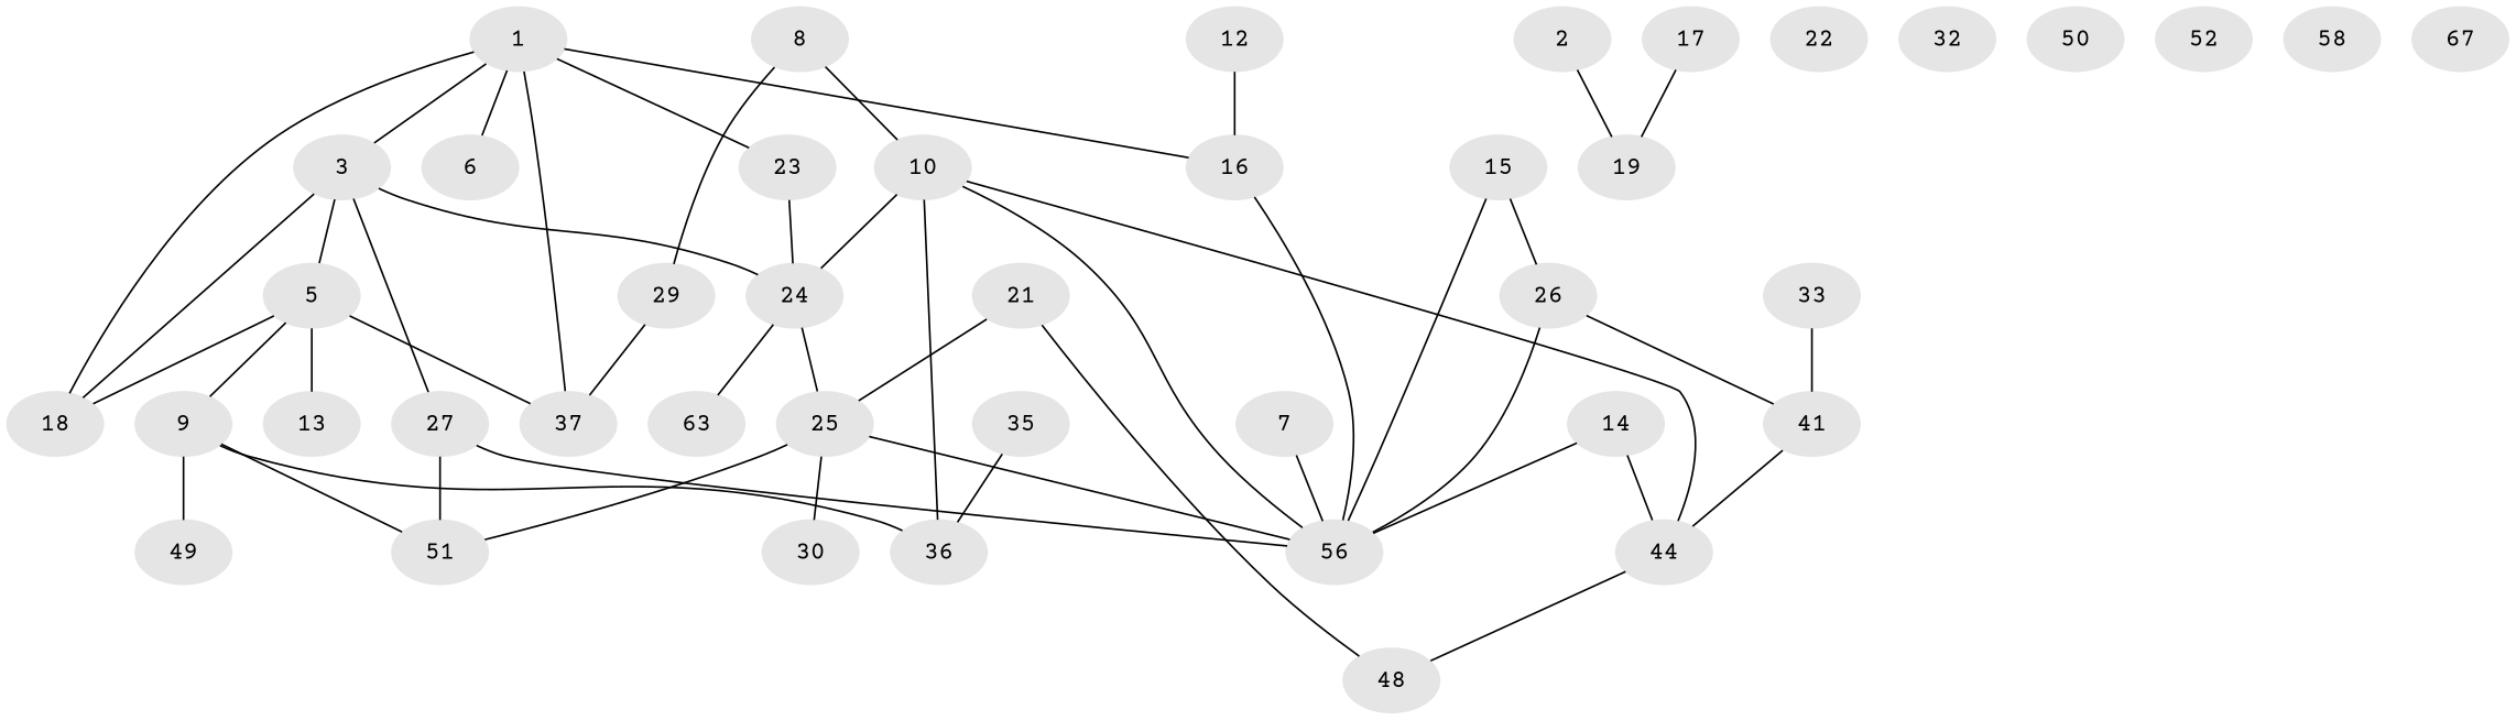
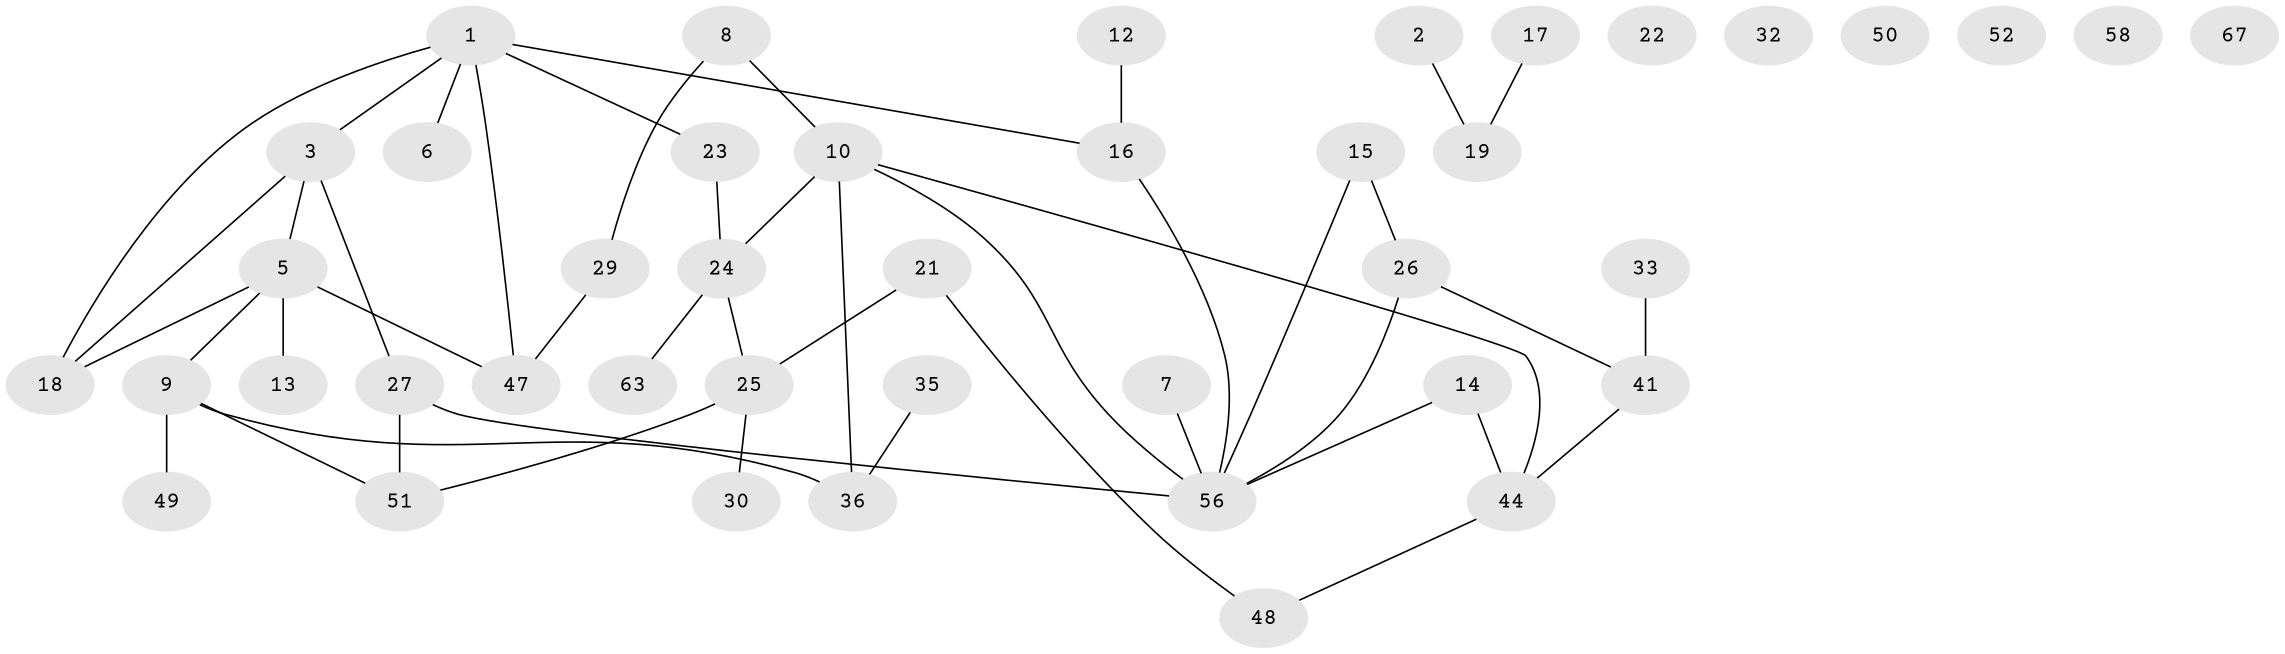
  graph {
    fontname="Courier Prime"
    node [color=gray90 fontname="Courier Prime" style=filled]
    edge [fontname="Courier Prime"]
    1 [super="+4"]
    3 [super="+54"]
    6
    16 [super="+60"]
    18
    23
-   37 [super="+39"]
+   37 [super="+39" label=47]
    5 [super="+11"]
    24 [super="+38"]
    27
    56 [super="+59"]
    19 [super="+45"]
    2
    9 [super="+31"]
    13 [super="+64"]
    25 [super="+40"]
    63
    51 [super="+55"]
    36
    49
    7
    10 [super="+20"]
    44 [super="+68"]
    8
    29 [super="+62"]
    48
    12 [super="+61"]
    14
    26 [super="+57"]
    41 [super="+43"]
    15
    17 [super="+53"]
    21 [super="+65"]
    30 [super="+66"]
    22
    32 [super="+47"]
    33
    35 [super="+42"]
    50
    52
    58
    67
    1 -- 3
    1 -- 6
    1 -- 16
    1 -- 18
    1 -- 23
    1 -- 37
    3 -- 18
    3 -- 5
-   3 -- 24
    3 -- 27
    16 -- 56
    23 -- 24
    5 -- 18
    5 -- 37
    5 -- 9
    5 -- 13
    24 -- 25
    24 -- 63
    27 -- 56
    27 -- 51
    2 -- 19
    9 -- 51
    9 -- 36
    9 -- 49
-   25 -- 56
    25 -- 51
    25 -- 30
    7 -- 56
    10 -- 24
    10 -- 56
    10 -- 36
    10 -- 44
    44 -- 48
    8 -- 10
    8 -- 29
    29 -- 37
    12 -- 16
    14 -- 56
    14 -- 44
    26 -- 56
    26 -- 41
    41 -- 44
    15 -- 56
    15 -- 26
    17 -- 19
    21 -- 25 [weight=2]
    21 -- 48
    33 -- 41
    35 -- 36
  }
